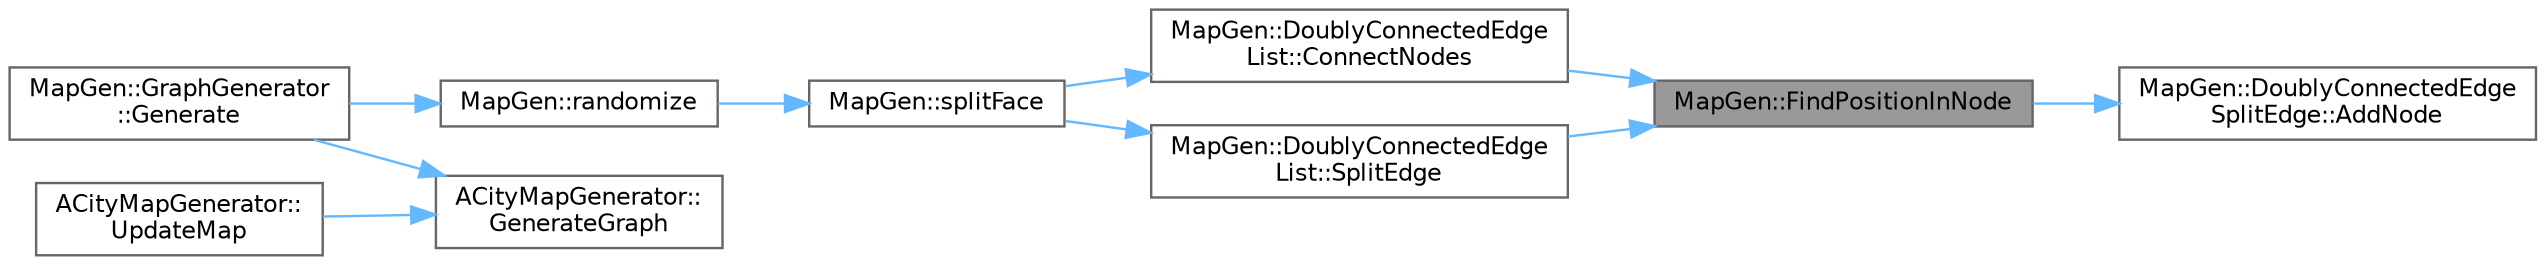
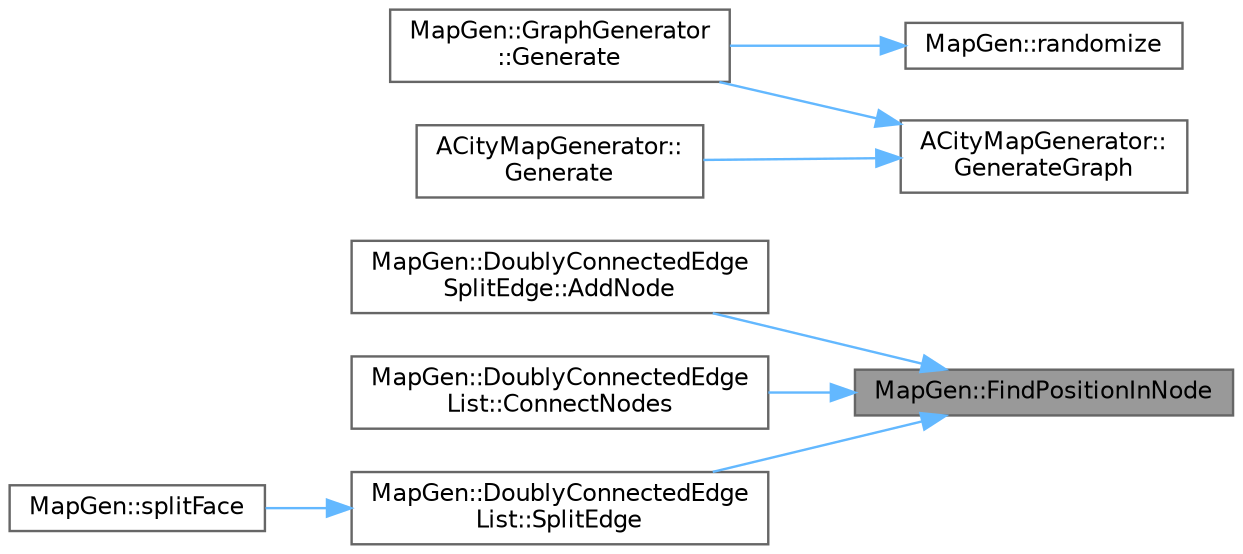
  digraph {
    rankdir=RL
    node [color=grey40 fillcolor=white fontname=Helvetica fontsize=10 shape=box style=filled]
    edge [color=steelblue1 dir=back fontname=Helvetica fontsize=10 labelfontname=Helvetica labelfontsize=10 style=solid]
    n1 [color=gray40 fillcolor=grey60 fontcolor=black height=0.2 label="MapGen::FindPositionInNode" width=0.4]
    n2 [height=0.2 label="MapGen::DoublyConnectedEdge\lSplitEdge::AddNode" width=0.4]
    n3 [height=0.2 label="MapGen::DoublyConnectedEdge\lList::ConnectNodes" width=0.4]
    n4 [height=0.2 label="MapGen::DoublyConnectedEdge\lList::SplitEdge" width=0.4]
    n5 [height=0.2 label="MapGen::splitFace" width=0.4]
    n6 [height=0.2 label="MapGen::randomize" width=0.4]
    n7 [height=0.2 label="MapGen::GraphGenerator\l::Generate" width=0.4]
    n8 [height=0.2 label="ACityMapGenerator::\lGenerateGraph" width=0.4]
-   n9 [height=0.2 label="ACityMapGenerator::\lUpdateMap" width=0.4]
-   n2 -> n1
+   n9 [height=0.2 label="ACityMapGenerator::\lGenerate" width=0.4]
+   n1 -> n2
    n1 -> n3
    n1 -> n4
-   n3 -> n5
    n4 -> n5
-   n5 -> n6
    n6 -> n7
    n8 -> n7
    n8 -> n9
  }
